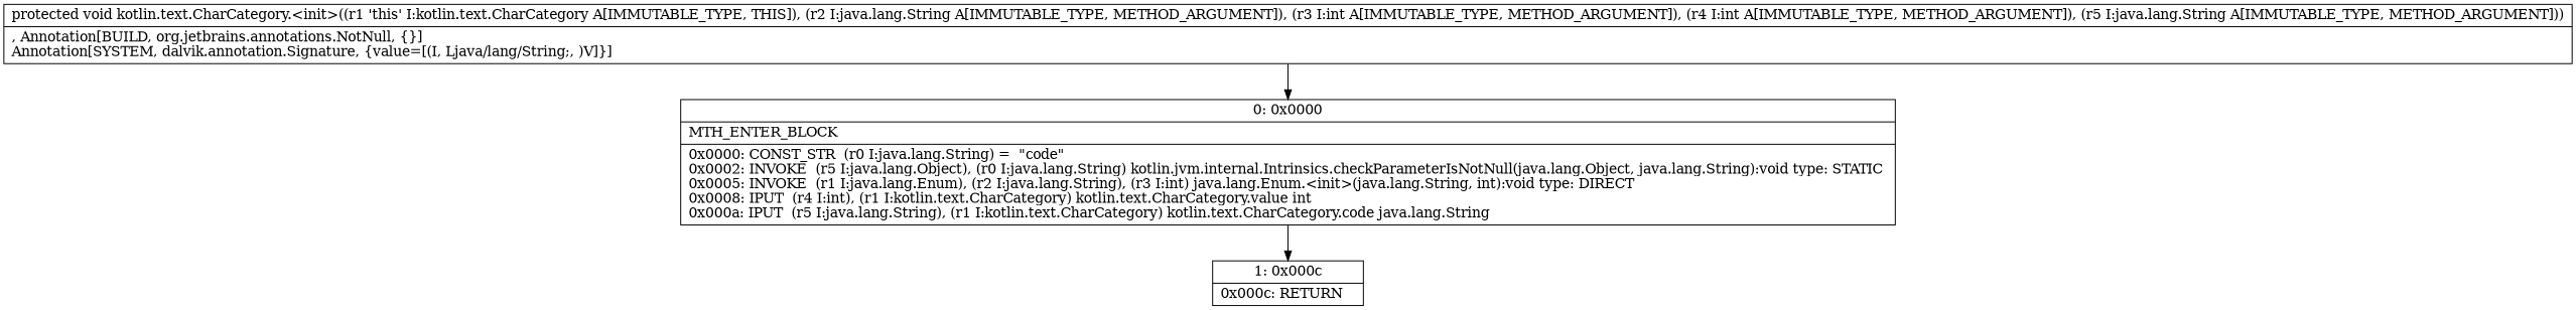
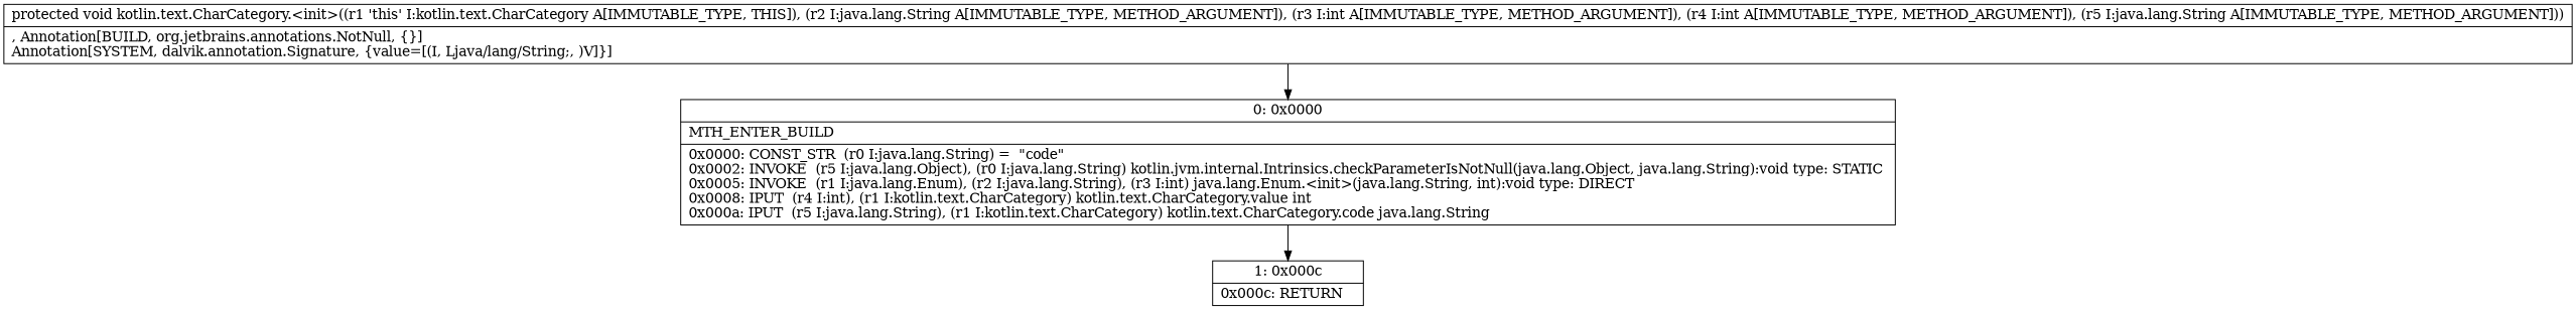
  digraph {
    node [shape=record]
-   n1 [label="{0\:\ 0x0000|MTH_ENTER_BLOCK\l|0x0000: CONST_STR  (r0 I:java.lang.String) =  \"code\" \l0x0002: INVOKE  (r5 I:java.lang.Object), (r0 I:java.lang.String) kotlin.jvm.internal.Intrinsics.checkParameterIsNotNull(java.lang.Object, java.lang.String):void type: STATIC \l0x0005: INVOKE  (r1 I:java.lang.Enum), (r2 I:java.lang.String), (r3 I:int) java.lang.Enum.\<init\>(java.lang.String, int):void type: DIRECT \l0x0008: IPUT  (r4 I:int), (r1 I:kotlin.text.CharCategory) kotlin.text.CharCategory.value int \l0x000a: IPUT  (r5 I:java.lang.String), (r1 I:kotlin.text.CharCategory) kotlin.text.CharCategory.code java.lang.String \l}"]
+   n1 [label="{0\:\ 0x0000|MTH_ENTER_BUILD\l|0x0000: CONST_STR  (r0 I:java.lang.String) =  \"code\" \l0x0002: INVOKE  (r5 I:java.lang.Object), (r0 I:java.lang.String) kotlin.jvm.internal.Intrinsics.checkParameterIsNotNull(java.lang.Object, java.lang.String):void type: STATIC \l0x0005: INVOKE  (r1 I:java.lang.Enum), (r2 I:java.lang.String), (r3 I:int) java.lang.Enum.\<init\>(java.lang.String, int):void type: DIRECT \l0x0008: IPUT  (r4 I:int), (r1 I:kotlin.text.CharCategory) kotlin.text.CharCategory.value int \l0x000a: IPUT  (r5 I:java.lang.String), (r1 I:kotlin.text.CharCategory) kotlin.text.CharCategory.code java.lang.String \l}"]
    n2 [label="{1\:\ 0x000c|0x000c: RETURN   \l}"]
    n3 [label="{protected void kotlin.text.CharCategory.\<init\>((r1 'this' I:kotlin.text.CharCategory A[IMMUTABLE_TYPE, THIS]), (r2 I:java.lang.String A[IMMUTABLE_TYPE, METHOD_ARGUMENT]), (r3 I:int A[IMMUTABLE_TYPE, METHOD_ARGUMENT]), (r4 I:int A[IMMUTABLE_TYPE, METHOD_ARGUMENT]), (r5 I:java.lang.String A[IMMUTABLE_TYPE, METHOD_ARGUMENT]))  | , Annotation[BUILD, org.jetbrains.annotations.NotNull, \{\}]\lAnnotation[SYSTEM, dalvik.annotation.Signature, \{value=[(I, Ljava\/lang\/String;, )V]\}]\l}"]
    n1 -> n2
    n3 -> n1
  }
